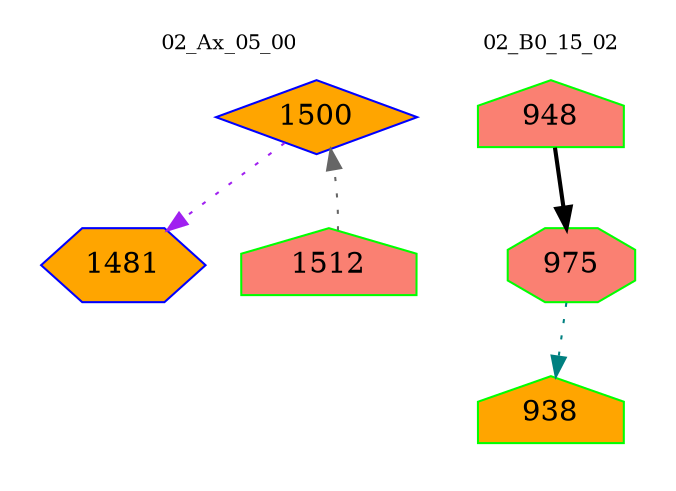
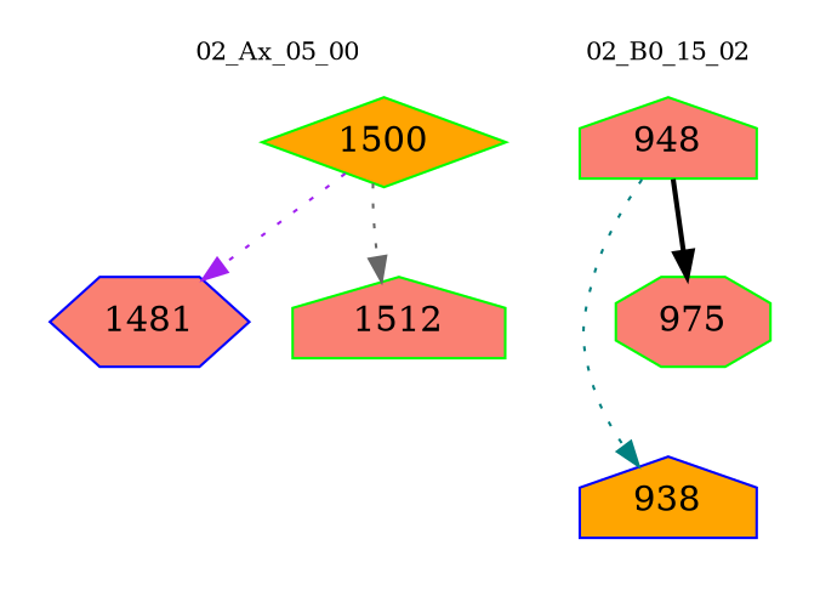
  digraph {
    node [color=green fillcolor=orange shape=house style=filled]
    edge [style=dotted]
-   n1 [color=blue label=1500 shape=diamond]
-   n2 [color=blue label=1481 shape=hexagon]
+   n1 [label=1500 shape=diamond]
+   n2 [color=blue fillcolor=salmon label=1481 shape=hexagon]
    n3 [fillcolor=salmon label=1512]
    n4 [fillcolor=salmon label=948]
-   n5 [label=938]
+   n5 [color=blue label=938]
    n6 [fillcolor=salmon label=975 shape=octagon]
    subgraph cluster_1 {
      color=white
      fontsize=10
      label="02_Ax_05_00"
      n1
      n2
      n3
    }
    subgraph cluster_2 {
      color=white
      fontsize=10
      label="02_B0_15_02"
      n4
      n5
      n6
    }
    n1 -> n2 [color=purple]
-   n3 -> n1 [color=gray40]
-   n6 -> n5 [color=teal]
+   n1 -> n3 [color=gray40]
+   n4 -> n5 [color=teal]
    n4 -> n6 [color=black style=bold]
  }
